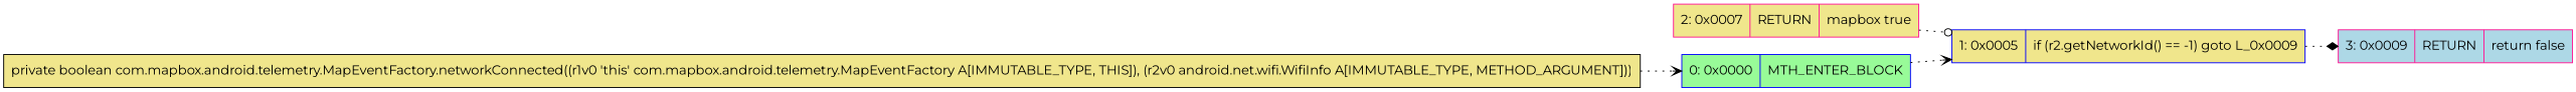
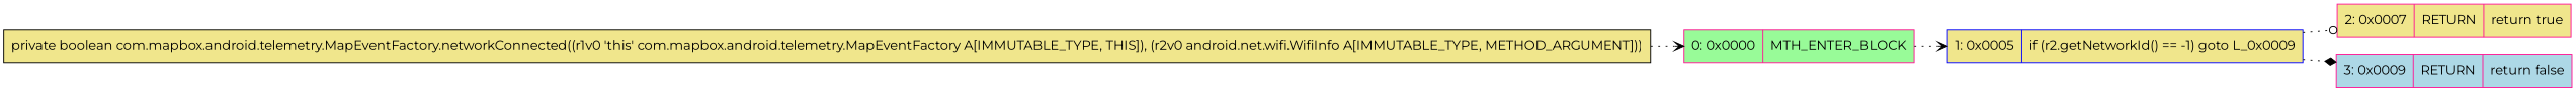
  digraph {
    fontname=Montserrat
    rankdir=LR
    node [color=blue fillcolor=khaki fontname=Montserrat shape=record style=filled]
    edge [arrowhead=vee fontname=Montserrat style=dotted]
-   n1 [fillcolor=palegreen label="{0\:\ 0x0000|MTH_ENTER_BLOCK\l}"]
+   n1 [color=deeppink fillcolor=palegreen label="{0\:\ 0x0000|MTH_ENTER_BLOCK\l}"]
    n2 [label="{1\:\ 0x0005|if (r2.getNetworkId() == \-1) goto L_0x0009\l}"]
-   n3 [color=deeppink label="{2\:\ 0x0007|RETURN\l|mapbox true\l}"]
+   n3 [color=deeppink label="{2\:\ 0x0007|RETURN\l|return true\l}"]
    n4 [color=deeppink fillcolor=lightblue label="{3\:\ 0x0009|RETURN\l|return false\l}"]
    n5 [color=black label="{private boolean com.mapbox.android.telemetry.MapEventFactory.networkConnected((r1v0 'this' com.mapbox.android.telemetry.MapEventFactory A[IMMUTABLE_TYPE, THIS]), (r2v0 android.net.wifi.WifiInfo A[IMMUTABLE_TYPE, METHOD_ARGUMENT])) }"]
    n1 -> n2
-   n3 -> n2 [arrowhead=odot]
+   n2 -> n3 [arrowhead=odot]
    n2 -> n4 [arrowhead=diamond]
    n5 -> n1
  }
